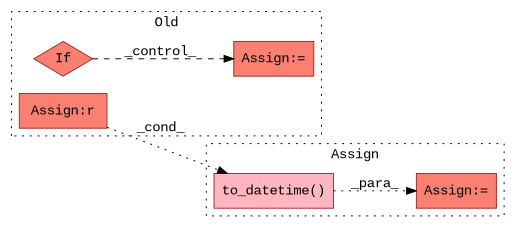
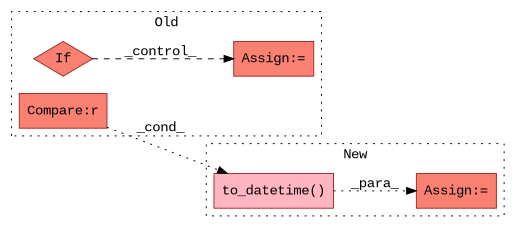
  digraph {
    fontname="Liberation Mono"
    rankdir=LR
    node [a=68 color=brown fillcolor=salmon fontname="Liberation Mono" l=3 shape=box style=filled]
    edge [fontname="Liberation Mono" style=dotted]
    n1 [a=96 label=If s=600 shape=diamond]
-   n2 [a=40 l=17 label="Assign:r" s=603]
+   n2 [a=40 l=17 label="Compare:r" s=603]
    n3 [label="Assign:=" s=1141]
    n4 [a=75 fillcolor=lightpink l="15,1" label="to_datetime()" s="693,723"]
    n5 [label="Assign:=" s=690]
    subgraph cluster_1 {
      label=Old
      style=dotted
      n1
      n2
      n3
    }
    subgraph cluster_2 {
-     label=Assign
+     label=New
      style=dotted
      n4
      n5
    }
    n1 -> n3 [label=_control_ style=dashed]
    n2 -> n4 [label=_cond_]
    n4 -> n5 [label=_para_]
  }
